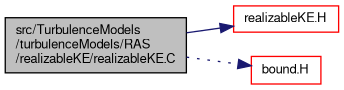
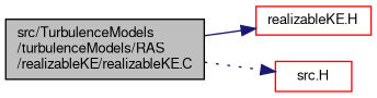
  digraph {
    rankdir=LR
    node [color=red fontname=FreeSans fontsize=10 shape=record]
    edge [color=midnightblue fontname=FreeSans fontsize=10 labelfontname=FreeSans labelfontsize=10]
    n1 [color=black fillcolor=grey75 fontcolor=black height=0.2 label="src/TurbulenceModels\l/turbulenceModels/RAS\l/realizableKE/realizableKE.C" style=filled width=0.4]
    n2 [height=0.2 label="realizableKE.H" width=0.4]
-   n3 [height=0.2 label="bound.H" width=0.4]
+   n3 [height=0.2 label="src.H" width=0.4]
    n1 -> n2 [style=solid]
    n1 -> n3 [style=dotted]
  }
